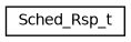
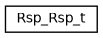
  digraph {
    rankdir=LR
-   n1 [color=black fillcolor=white fontname=Helvetica fontsize=10 height=0.2 label=Sched_Rsp_t shape=record style=filled width=0.4]
+   n1 [color=black fillcolor=white fontname=Helvetica fontsize=10 height=0.2 label=Rsp_Rsp_t shape=record style=filled width=0.4]
  }
